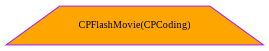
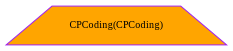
  digraph {
    rankdir=LR
    fontname="Liberation Serif"
-   n1 [color=purple fillcolor=orange fontname="Liberation Serif" fontsize=10 height=0.2 label="CPFlashMovie(CPCoding)" shape=trapezium style=filled width=0.4]
+   n1 [color=purple fillcolor=orange fontname="Liberation Serif" fontsize=10 height=0.2 label="CPCoding(CPCoding)" shape=trapezium style=filled width=0.4]
  }
